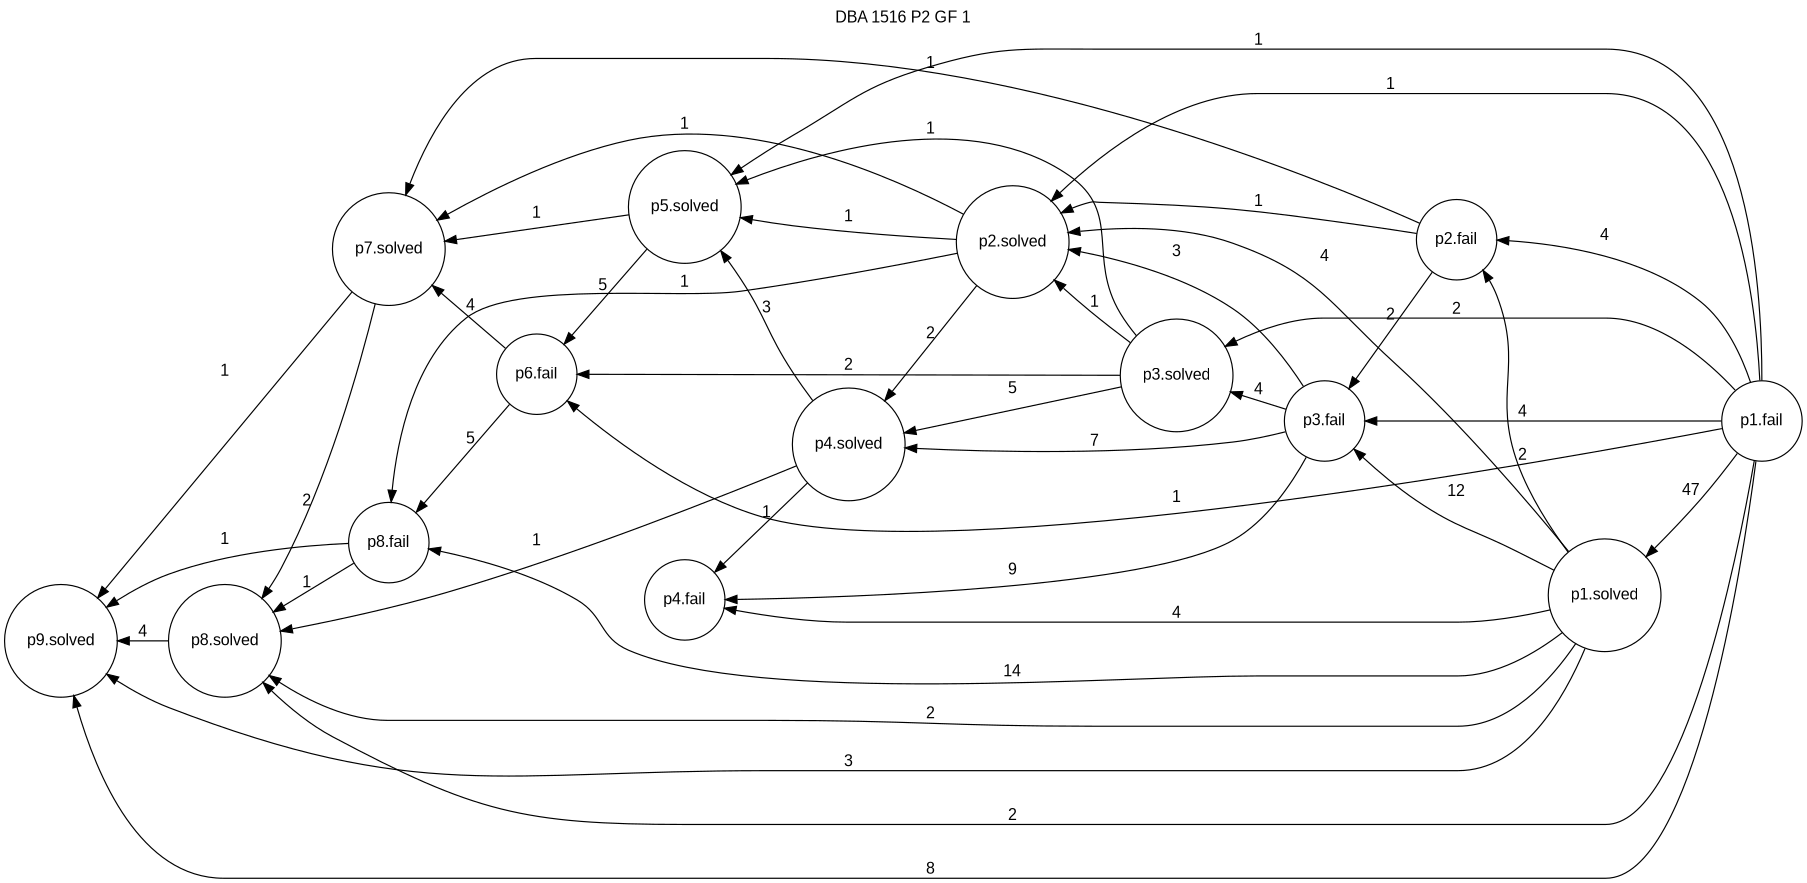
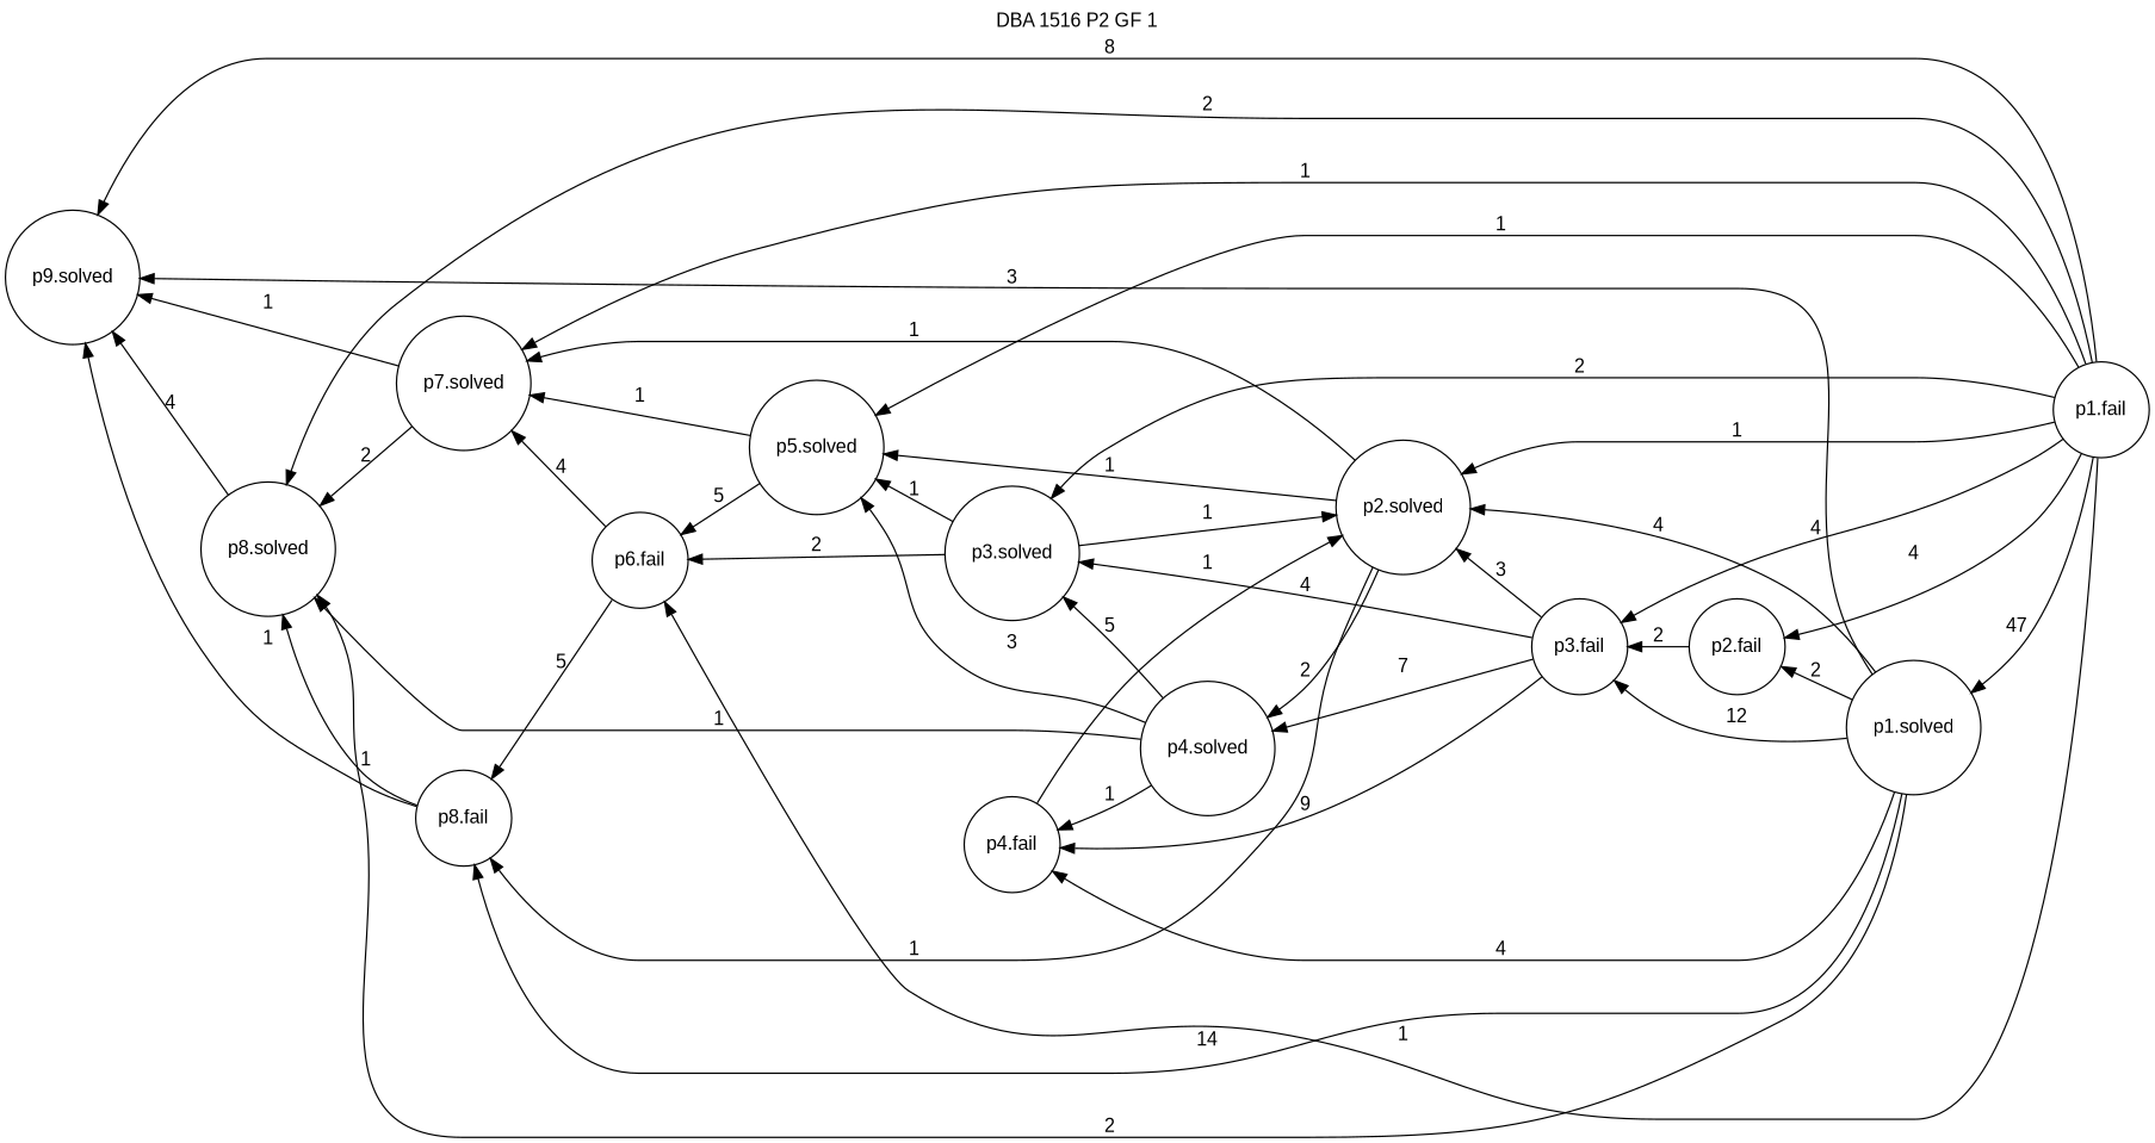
  digraph {
    fontname="Liberation Sans"
    label=" DBA 1516 P2 GF 1 "
    labelloc=tl
    rankdir=RL
    node [fontname="Liberation Sans" shape=circle]
    edge [fontname="Liberation Sans"]
    n1 [label="p1.fail"]
    n2 [label="p1.solved"]
    n3 [label="p2.fail"]
    n4 [label="p3.fail"]
    n5 [label="p2.solved"]
    n6 [label="p3.solved"]
    n7 [label="p5.solved"]
    n8 [label="p6.fail"]
    n9 [label="p8.solved"]
    n10 [label="p9.solved"]
    n11 [label="p7.solved"]
    n12 [label="p8.fail"]
    n13 [label="p4.fail"]
    n14 [label="p4.solved"]
    n1 -> n2 [label=47]
    n1 -> n3 [label=4]
    n1 -> n4 [label=4]
    n1 -> n5 [label=1]
    n1 -> n6 [label=2]
    n1 -> n7 [label=1]
    n1 -> n8 [label=1]
    n1 -> n9 [label=2]
    n1 -> n10 [label=8]
-   n3 -> n11 [label=1]
+   n1 -> n11 [label=1]
    n2 -> n3 [label=2]
    n2 -> n4 [label=12]
    n2 -> n5 [label=4]
    n2 -> n9 [label=2]
    n2 -> n10 [label=3]
    n2 -> n12 [label=14]
    n2 -> n13 [label=4]
    n3 -> n4 [label=2]
-   n3 -> n5 [label=1]
+   n13 -> n5 [label=1]
    n4 -> n5 [label=3]
    n4 -> n6 [label=4]
    n4 -> n13 [label=9]
    n4 -> n14 [label=7]
    n5 -> n7 [label=1]
    n5 -> n11 [label=1]
    n5 -> n12 [label=1]
    n5 -> n14 [label=2]
    n6 -> n5 [label=1]
    n6 -> n7 [label=1]
    n6 -> n8 [label=2]
-   n6 -> n14 [label=5]
+   n14 -> n6 [label=5]
    n7 -> n8 [label=5]
    n7 -> n11 [label=1]
    n8 -> n11 [label=4]
    n8 -> n12 [label=5]
    n9 -> n10 [label=4]
    n11 -> n9 [label=2]
    n11 -> n10 [label=1]
    n12 -> n9 [label=1]
    n12 -> n10 [label=1]
    n14 -> n7 [label=3]
    n14 -> n9 [label=1]
    n14 -> n13 [label=1]
  }
